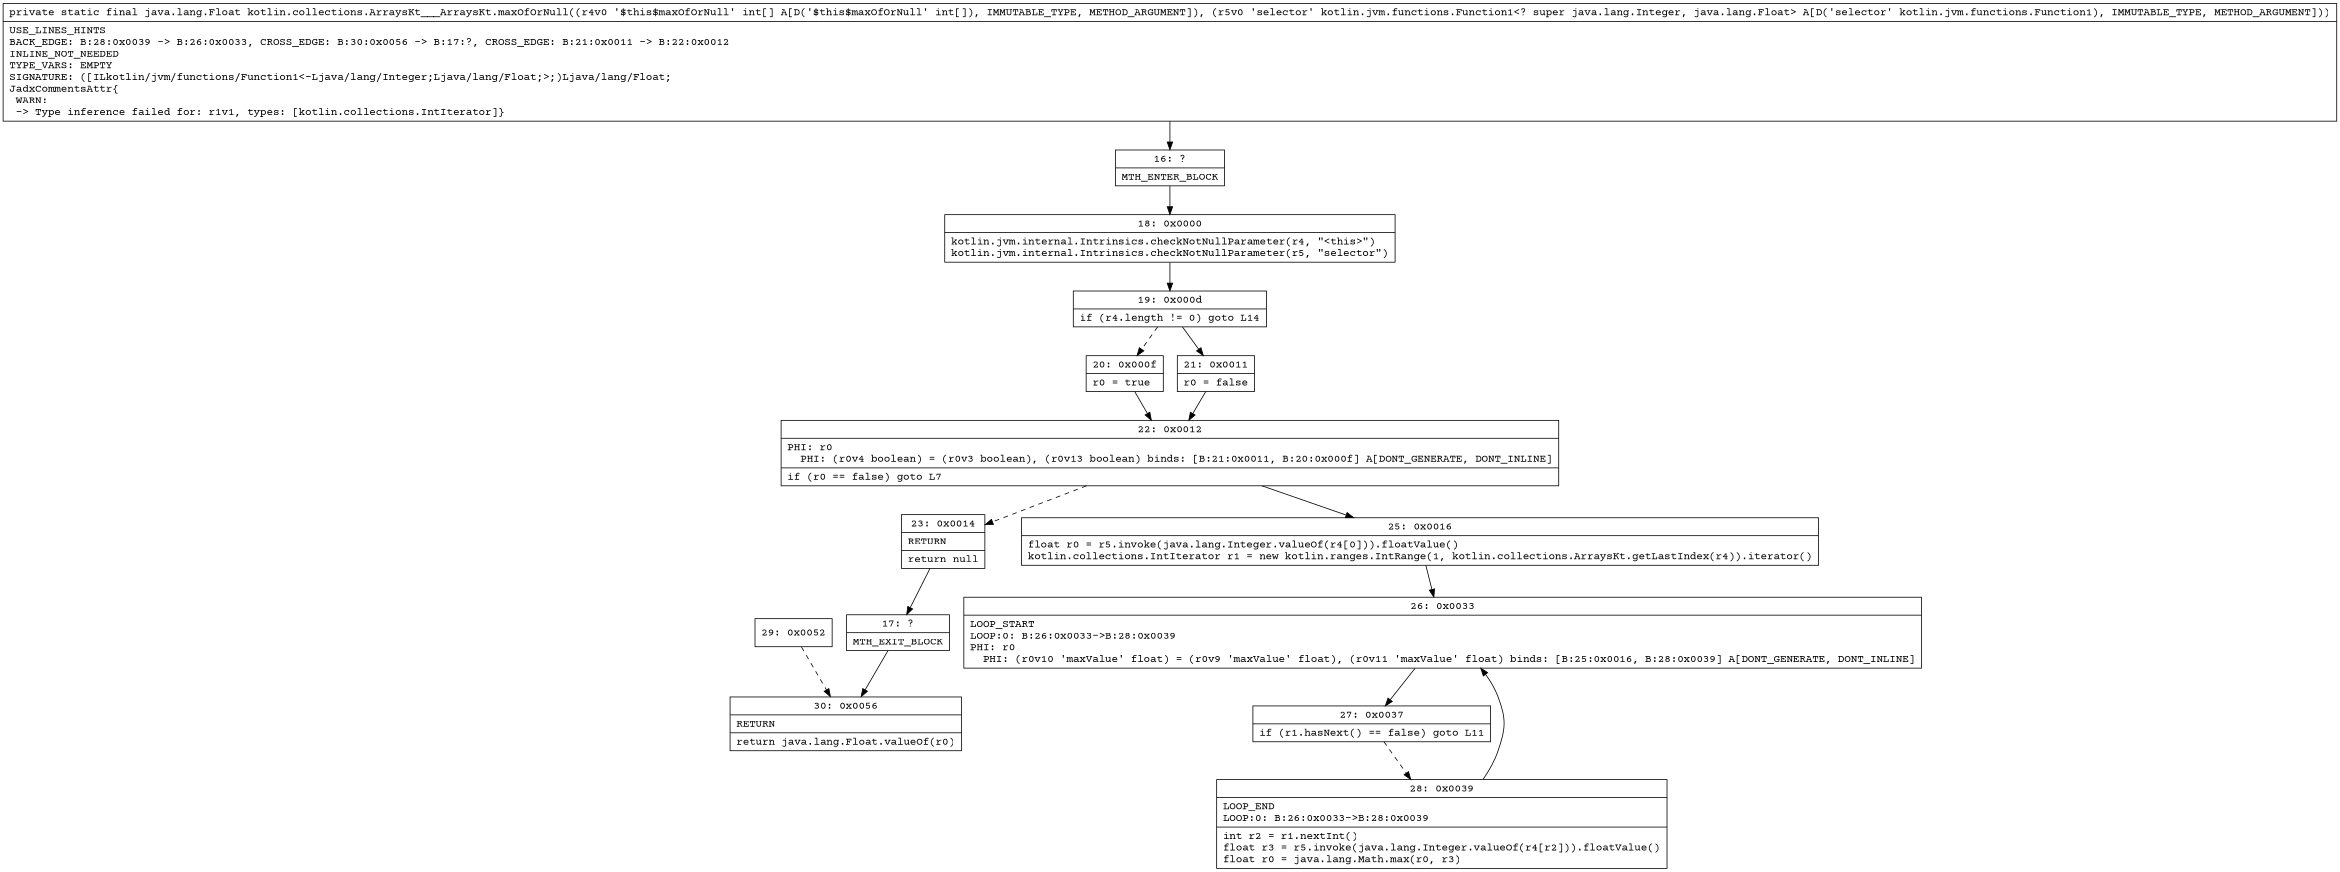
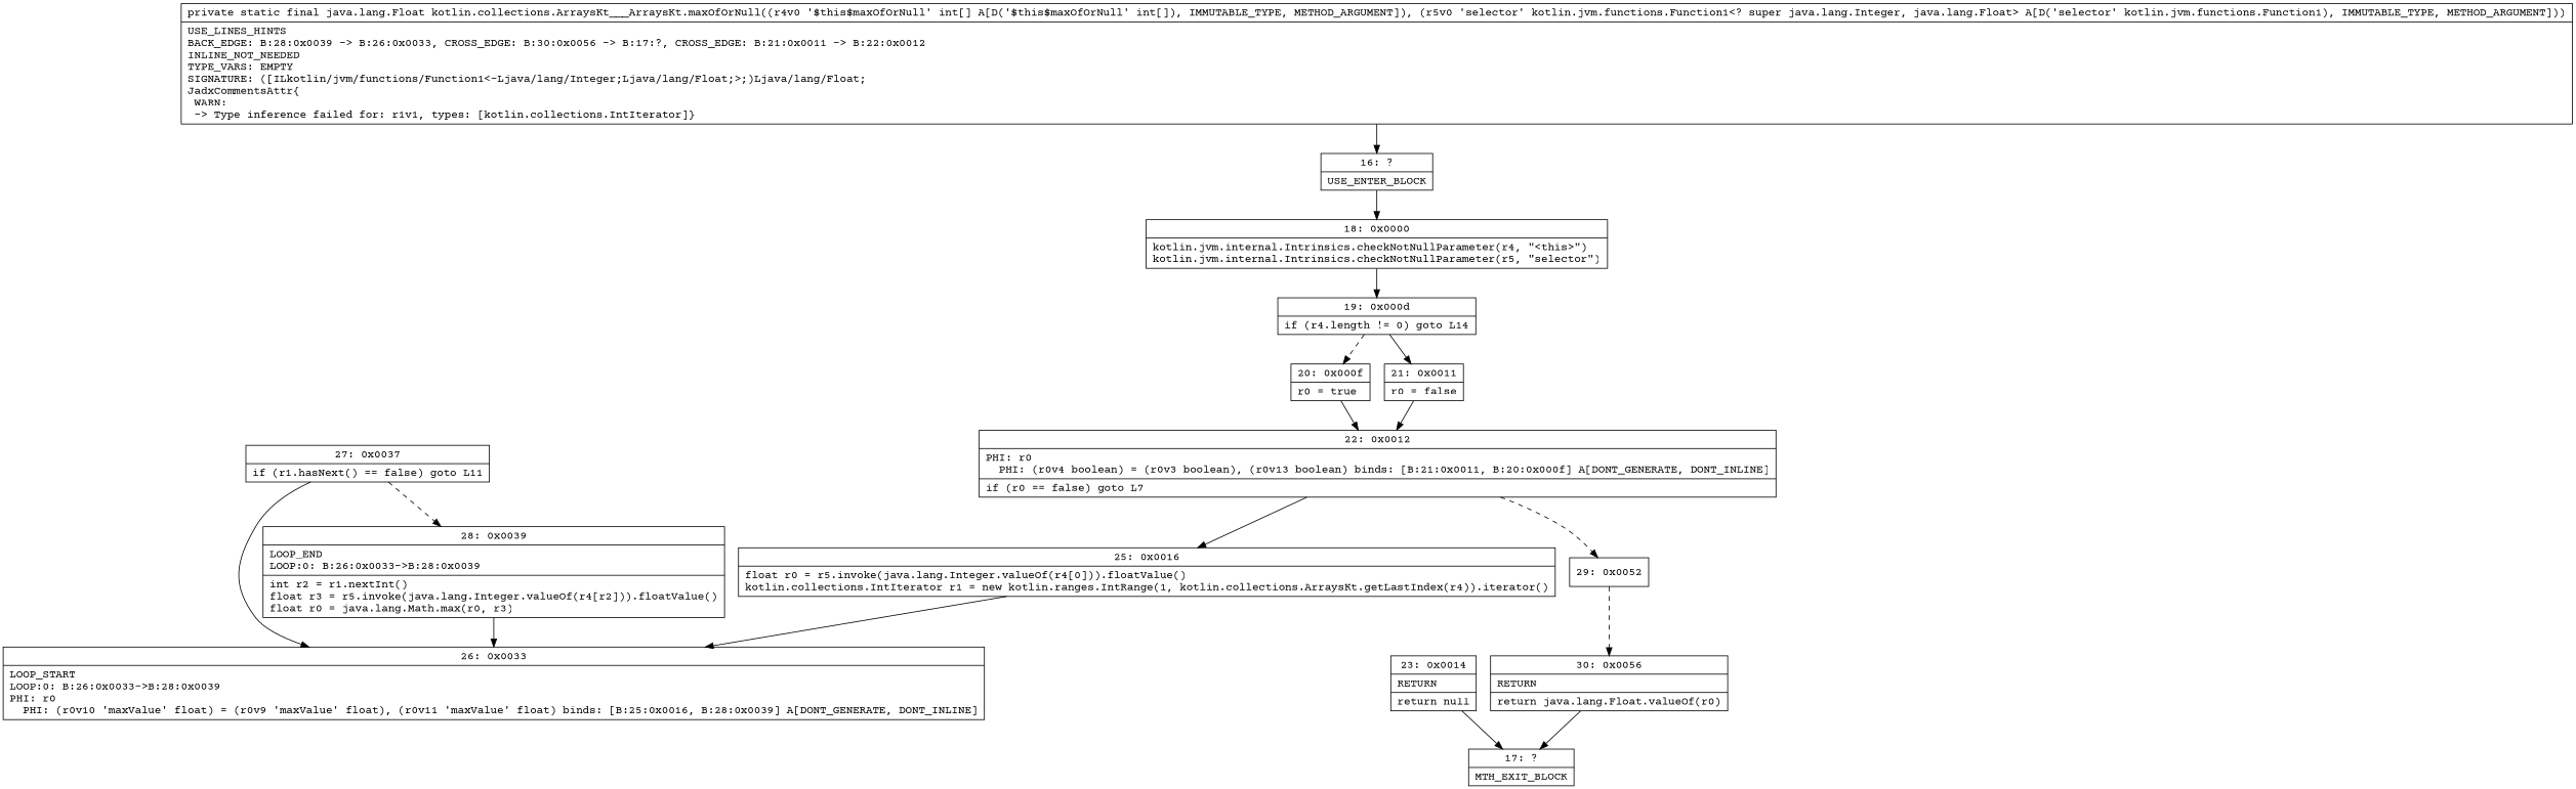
  digraph {
    fontname="Courier Prime"
    node [fontname="Courier Prime" shape=record]
    edge [fontname="Courier Prime"]
-   n1 [label="{16\:\ ?|MTH_ENTER_BLOCK\l}"]
+   n1 [label="{16\:\ ?|USE_ENTER_BLOCK\l}"]
    n2 [label="{18\:\ 0x0000|kotlin.jvm.internal.Intrinsics.checkNotNullParameter(r4, \"\<this\>\")\lkotlin.jvm.internal.Intrinsics.checkNotNullParameter(r5, \"selector\")\l}"]
    n3 [label="{19\:\ 0x000d|if (r4.length != 0) goto L14\l}"]
    n4 [label="{20\:\ 0x000f|r0 = true\l}"]
    n5 [label="{21\:\ 0x0011|r0 = false\l}"]
    n6 [label="{22\:\ 0x0012|PHI: r0 \l  PHI: (r0v4 boolean) = (r0v3 boolean), (r0v13 boolean) binds: [B:21:0x0011, B:20:0x000f] A[DONT_GENERATE, DONT_INLINE]\l|if (r0 == false) goto L7\l}"]
    n7 [label="{23\:\ 0x0014|RETURN\l|return null\l}"]
    n8 [label="{25\:\ 0x0016|float r0 = r5.invoke(java.lang.Integer.valueOf(r4[0])).floatValue()\lkotlin.collections.IntIterator r1 = new kotlin.ranges.IntRange(1, kotlin.collections.ArraysKt.getLastIndex(r4)).iterator()\l}"]
    n9 [label="{17\:\ ?|MTH_EXIT_BLOCK\l}"]
    n10 [label="{26\:\ 0x0033|LOOP_START\lLOOP:0: B:26:0x0033\-\>B:28:0x0039\lPHI: r0 \l  PHI: (r0v10 'maxValue' float) = (r0v9 'maxValue' float), (r0v11 'maxValue' float) binds: [B:25:0x0016, B:28:0x0039] A[DONT_GENERATE, DONT_INLINE]\l}"]
    n11 [label="{27\:\ 0x0037|if (r1.hasNext() == false) goto L11\l}"]
    n12 [label="{28\:\ 0x0039|LOOP_END\lLOOP:0: B:26:0x0033\-\>B:28:0x0039\l|int r2 = r1.nextInt()\lfloat r3 = r5.invoke(java.lang.Integer.valueOf(r4[r2])).floatValue()\lfloat r0 = java.lang.Math.max(r0, r3)\l}"]
    n13 [label="{29\:\ 0x0052}"]
    n14 [label="{30\:\ 0x0056|RETURN\l|return java.lang.Float.valueOf(r0)\l}"]
    n15 [label="{private static final java.lang.Float kotlin.collections.ArraysKt___ArraysKt.maxOfOrNull((r4v0 '$this$maxOfOrNull' int[] A[D('$this$maxOfOrNull' int[]), IMMUTABLE_TYPE, METHOD_ARGUMENT]), (r5v0 'selector' kotlin.jvm.functions.Function1\<? super java.lang.Integer, java.lang.Float\> A[D('selector' kotlin.jvm.functions.Function1), IMMUTABLE_TYPE, METHOD_ARGUMENT]))  | USE_LINES_HINTS\lBACK_EDGE: B:28:0x0039 \-\> B:26:0x0033, CROSS_EDGE: B:30:0x0056 \-\> B:17:?, CROSS_EDGE: B:21:0x0011 \-\> B:22:0x0012\lINLINE_NOT_NEEDED\lTYPE_VARS: EMPTY\lSIGNATURE: ([ILkotlin\/jvm\/functions\/Function1\<\-Ljava\/lang\/Integer;Ljava\/lang\/Float;\>;)Ljava\/lang\/Float;\lJadxCommentsAttr\{\l WARN: \l \-\> Type inference failed for: r1v1, types: [kotlin.collections.IntIterator]\}\l}"]
    n1 -> n2
    n2 -> n3
    n3 -> n4 [style=dashed]
    n3 -> n5
    n4 -> n6
    n5 -> n6
-   n6 -> n7 [style=dashed]
+   n6 -> n13 [style=dashed]
    n6 -> n8
    n7 -> n9
    n8 -> n10
-   n10 -> n11
+   n11 -> n10
    n11 -> n12 [style=dashed]
    n12 -> n10
    n13 -> n14 [style=dashed]
-   n9 -> n14
+   n14 -> n9
    n15 -> n1
  }
